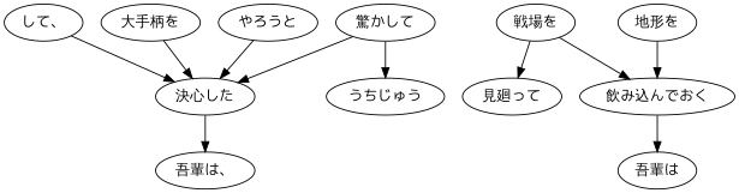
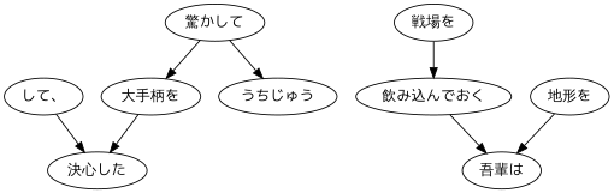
  digraph {
    fontname="Liberation Mono"
    node [fontname="Liberation Mono"]
    edge [fontname="Liberation Mono"]
    n1 [label="して、"]
    n2 [label="決心した"]
    n3 [label="大手柄を"]
-   n4 [label="吾輩は、"]
    n5 [label="うちじゅう"]
    n6 [label="驚かして"]
-   n7 [label="やろうと"]
-   n8 [label="見廻って"]
    n9 [label="戦場を"]
    n10 [label="飲み込んでおく"]
    n11 [label="吾輩は"]
    n12 [label="地形を"]
    n1 -> n2
-   n2 -> n4
    n3 -> n2
-   n6 -> n2
+   n6 -> n3
    n6 -> n5
-   n7 -> n2
-   n9 -> n8
    n9 -> n10
    n10 -> n11
-   n12 -> n10
+   n12 -> n11
  }
